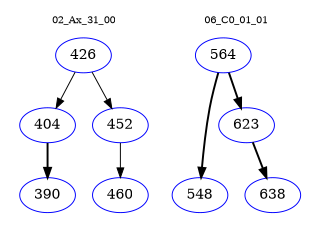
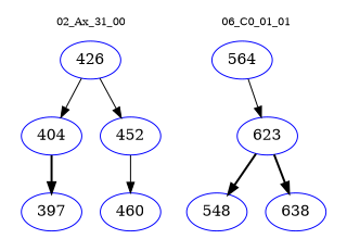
  digraph {
    node [color=blue]
    edge [color=black style=bold]
    n1 [label=426]
    n2 [label=404]
    n3 [label=452]
-   n4 [label=390]
+   n4 [label=397]
    n5 [label=460]
    n6 [label=564]
    n7 [label=548]
    n8 [label=623]
    n9 [label=638]
    subgraph cluster_1 {
      color=white
      fontsize=10
      label="02_Ax_31_00"
      n1
      n2
      n3
      n4
      n5
    }
    subgraph cluster_2 {
      color=white
      fontsize=10
      label="06_C0_01_01"
      n6
      n7
      n8
      n9
    }
    n1 -> n2 [style=solid]
    n1 -> n3 [style=solid]
    n2 -> n4
    n3 -> n5 [style=solid]
-   n6 -> n7
-   n6 -> n8
+   n8 -> n7
+   n6 -> n8 [style=solid]
    n8 -> n9
  }
